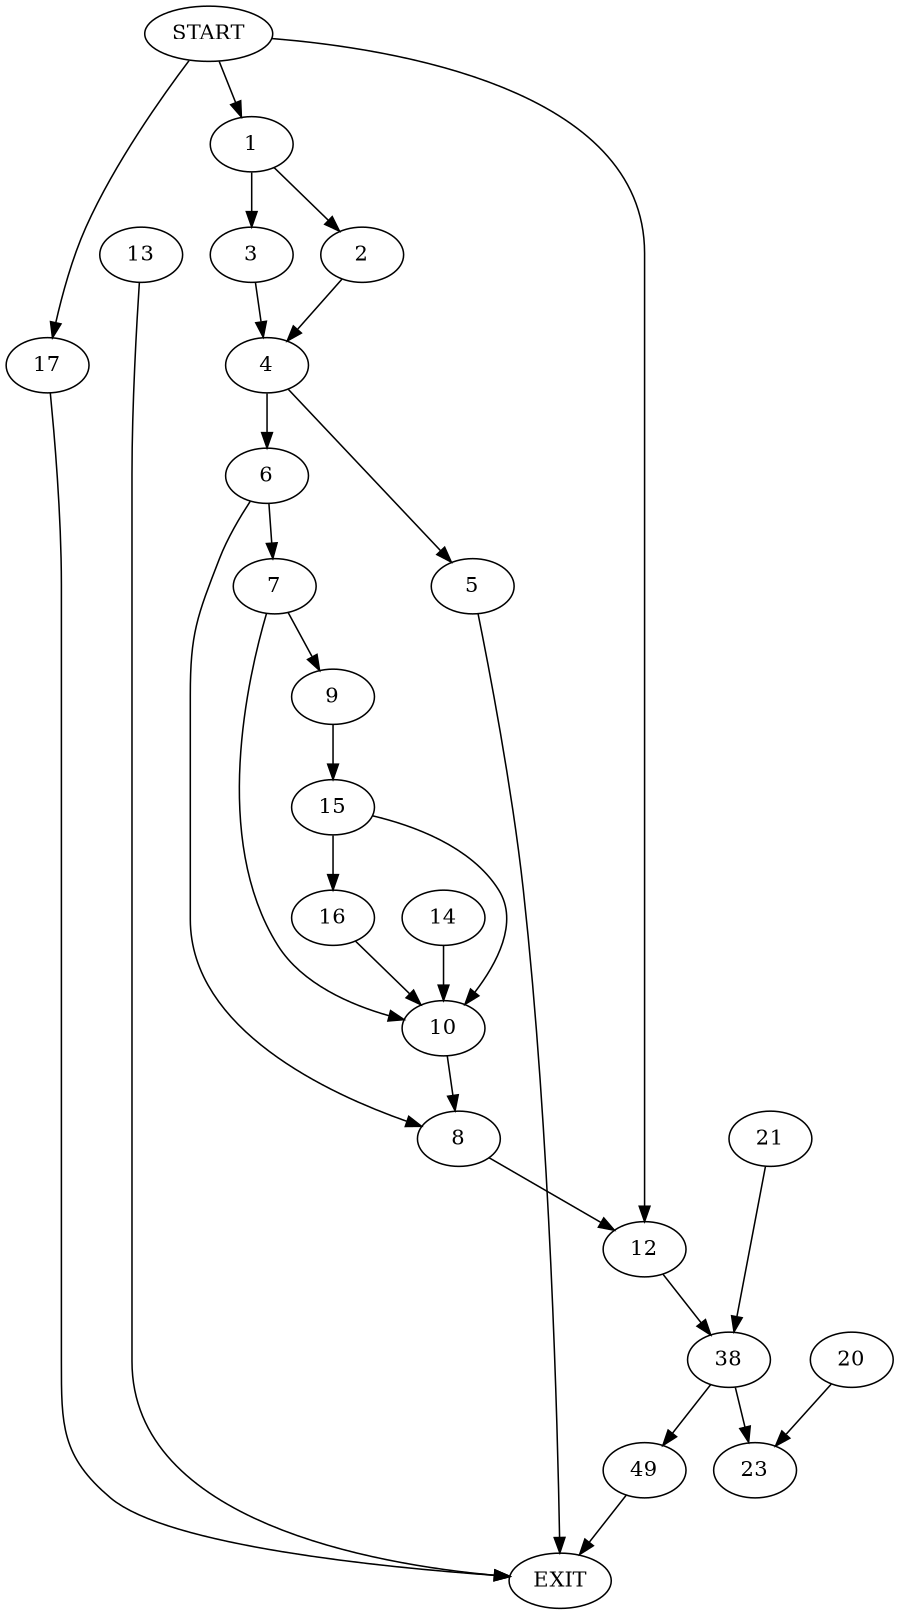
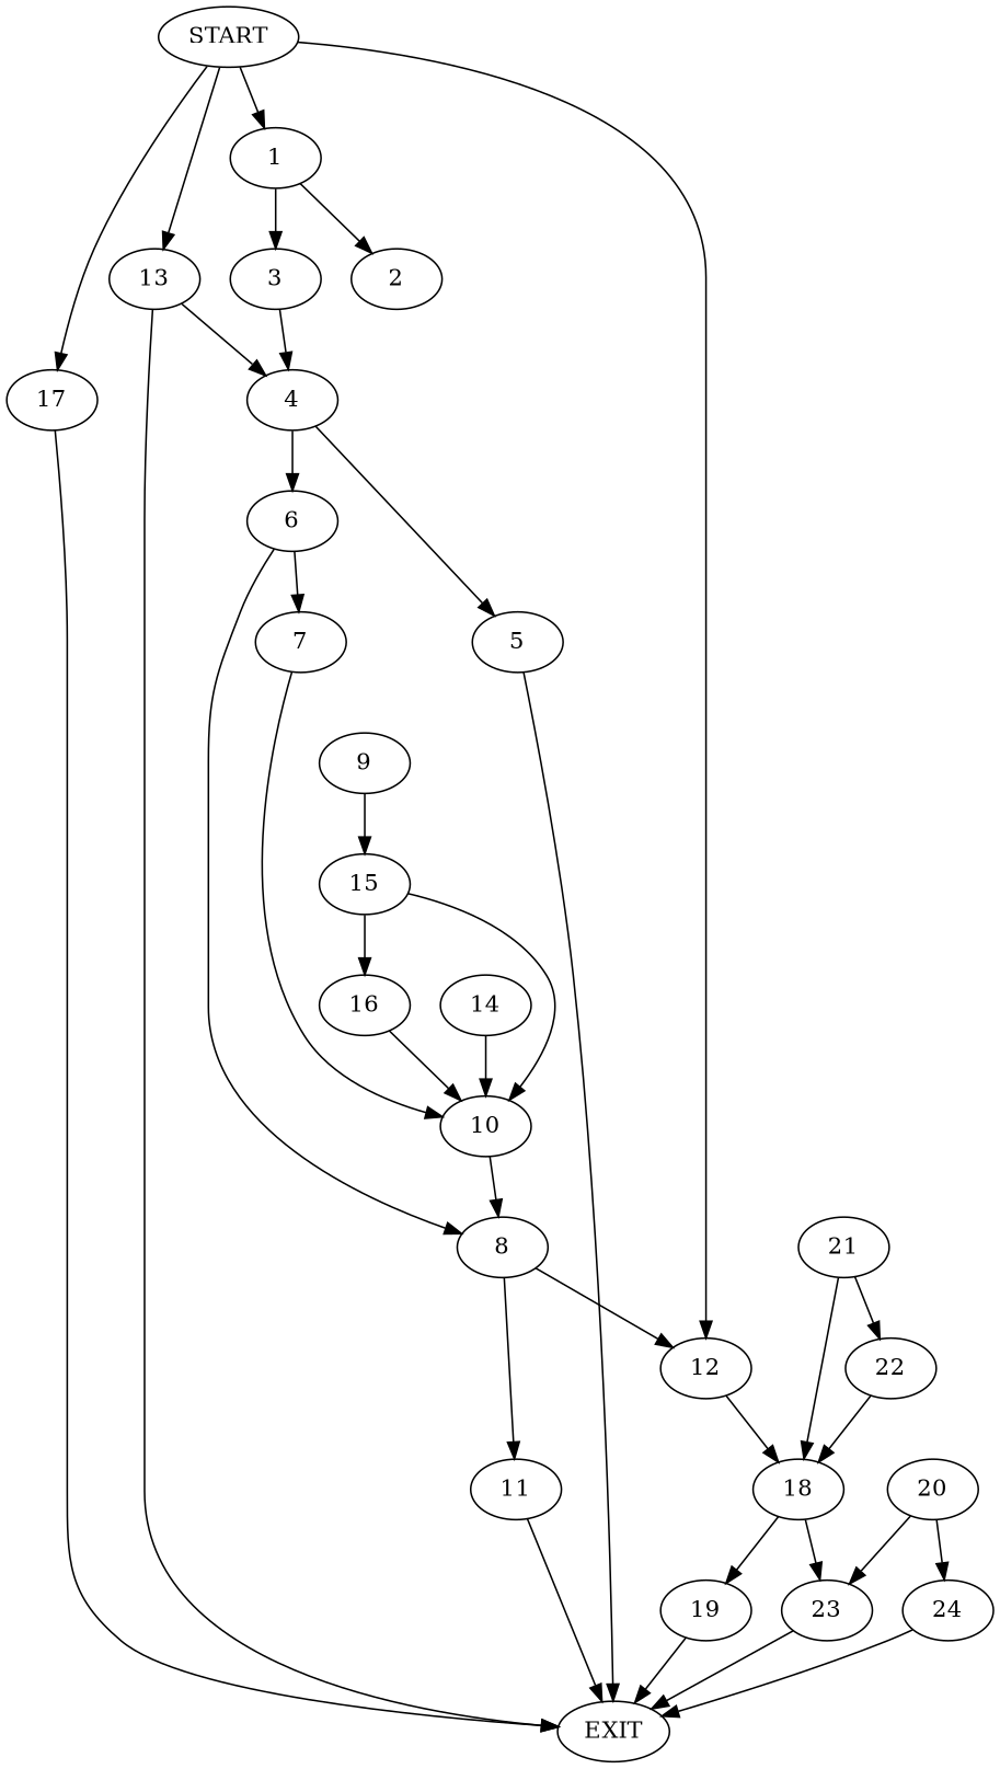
  digraph {
    n1 [label=START]
    1
    13
    17
    12
    2
    3
    n8 [label=EXIT]
    21
-   18 [label=38]
+   18
+   22
    4
    5
    6
    7
    8
    9
    10
+   11
    15
    14
    16
-   19 [label=49]
+   19
    23
    20
+   24
    n1 -> 1
+   n1 -> 13
    n1 -> 17
    n1 -> 12
    1 -> 2
    1 -> 3
    13 -> n8
    17 -> n8
    12 -> 18
-   2 -> 4
+   13 -> 4
    3 -> 4
    21 -> 18
+   21 -> 22
    18 -> 19
    18 -> 23
+   22 -> 18
    4 -> 5
    4 -> 6
    5 -> n8
    6 -> 7
    6 -> 8
-   7 -> 9
    7 -> 10
    8 -> 12
+   8 -> 11
    9 -> 15
    10 -> 8
+   11 -> n8
    15 -> 10
    15 -> 16
    14 -> 10
    16 -> 10
    19 -> n8
+   23 -> n8
    20 -> 23
+   20 -> 24
+   24 -> n8
  }
